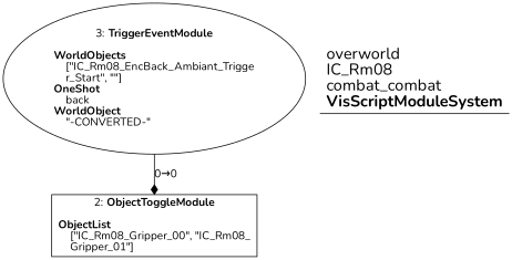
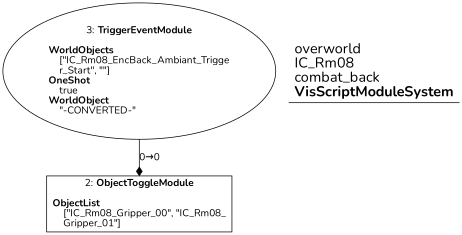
  digraph {
    fontname=Nunito
    splines=spline
    node [fontname=Nunito]
    n1 [label=<2: <b>ObjectToggleModule</b><br/><br/><b>ObjectList</b><br align="left"/>    [&quot;IC_Rm08_Gripper_00&quot;, &quot;IC_Rm08_<br align="left"/>    Gripper_01&quot;]<br align="left"/>> shape=box]
-   n2 [label=<3: <b>TriggerEventModule</b><br/><br/><b>WorldObjects</b><br align="left"/>    [&quot;IC_Rm08_EncBack_Ambiant_Trigge<br align="left"/>    r_Start&quot;, &quot;&quot;]<br align="left"/><b>OneShot</b><br align="left"/>    back<br align="left"/><b>WorldObject</b><br align="left"/>    &quot;-CONVERTED-&quot;<br align="left"/>> shape=oval]
-   n3 [label=<<font point-size="20">overworld<br align="left"/>IC_Rm08<br align="left"/>combat_combat<br align="left"/><b>VisScriptModuleSystem</b><br align="left"/></font>> shape=underline]
+   n2 [label=<3: <b>TriggerEventModule</b><br/><br/><b>WorldObjects</b><br align="left"/>    [&quot;IC_Rm08_EncBack_Ambiant_Trigge<br align="left"/>    r_Start&quot;, &quot;&quot;]<br align="left"/><b>OneShot</b><br align="left"/>    true<br align="left"/><b>WorldObject</b><br align="left"/>    &quot;-CONVERTED-&quot;<br align="left"/>> shape=oval]
+   n3 [label=<<font point-size="20">overworld<br align="left"/>IC_Rm08<br align="left"/>combat_back<br align="left"/><b>VisScriptModuleSystem</b><br align="left"/></font>> shape=underline]
    n2 -> n1 [fontname=Nunito label="0→0" arrowhead=diamond]
  }
